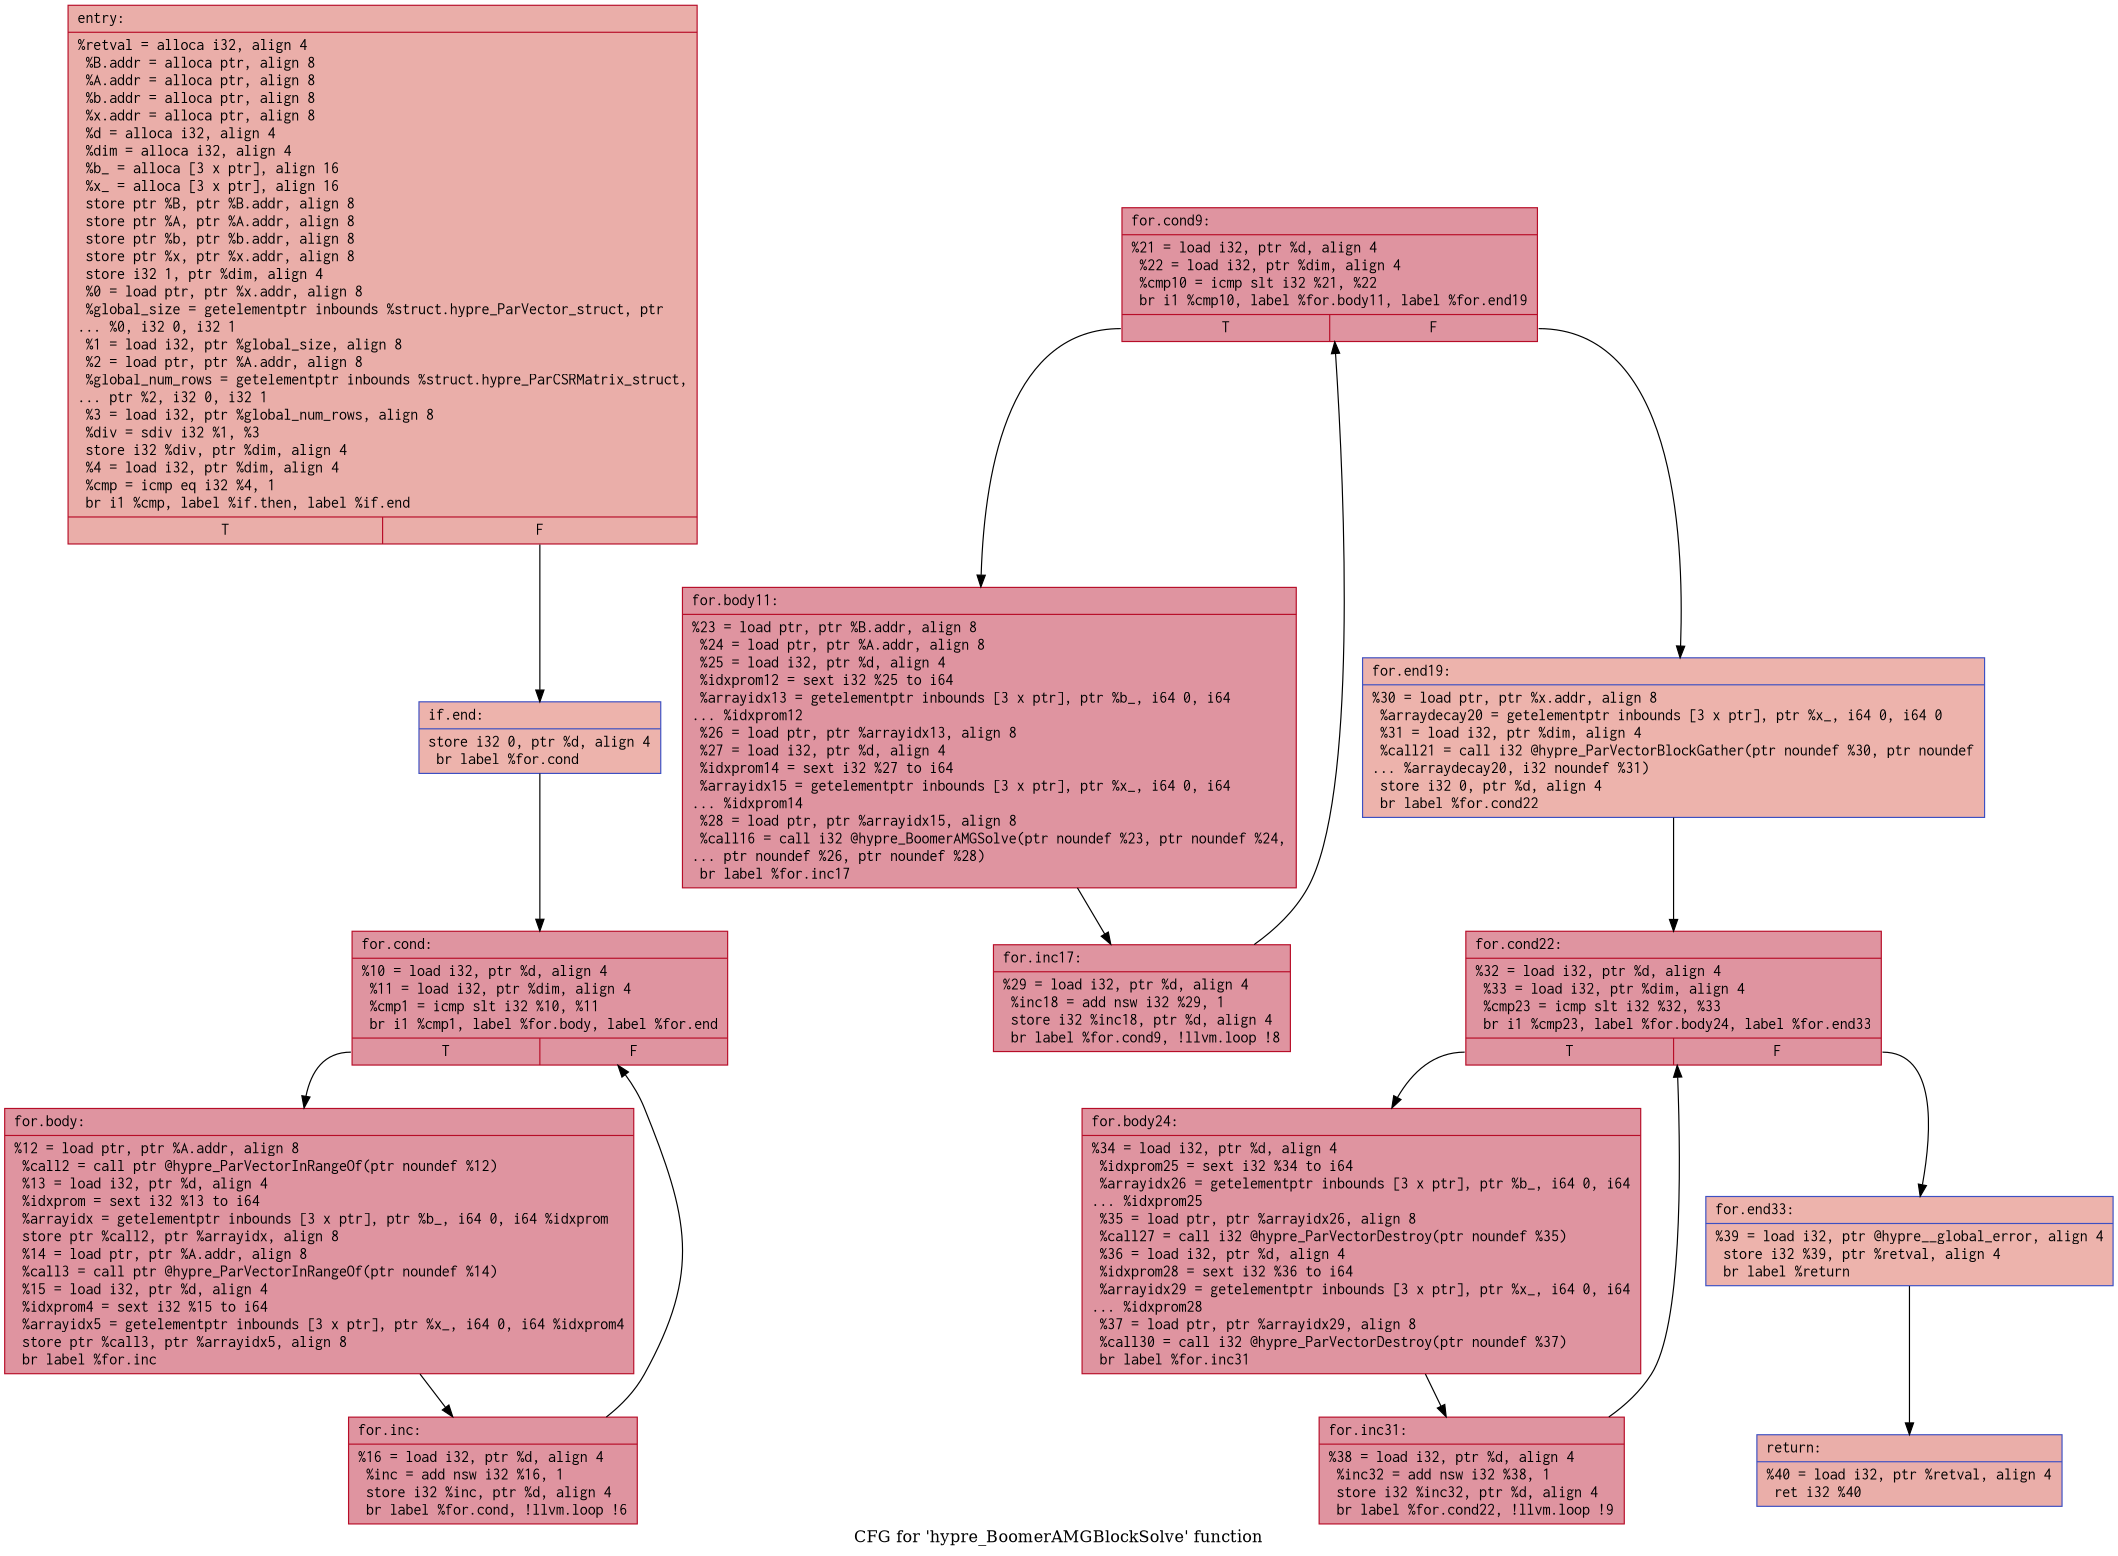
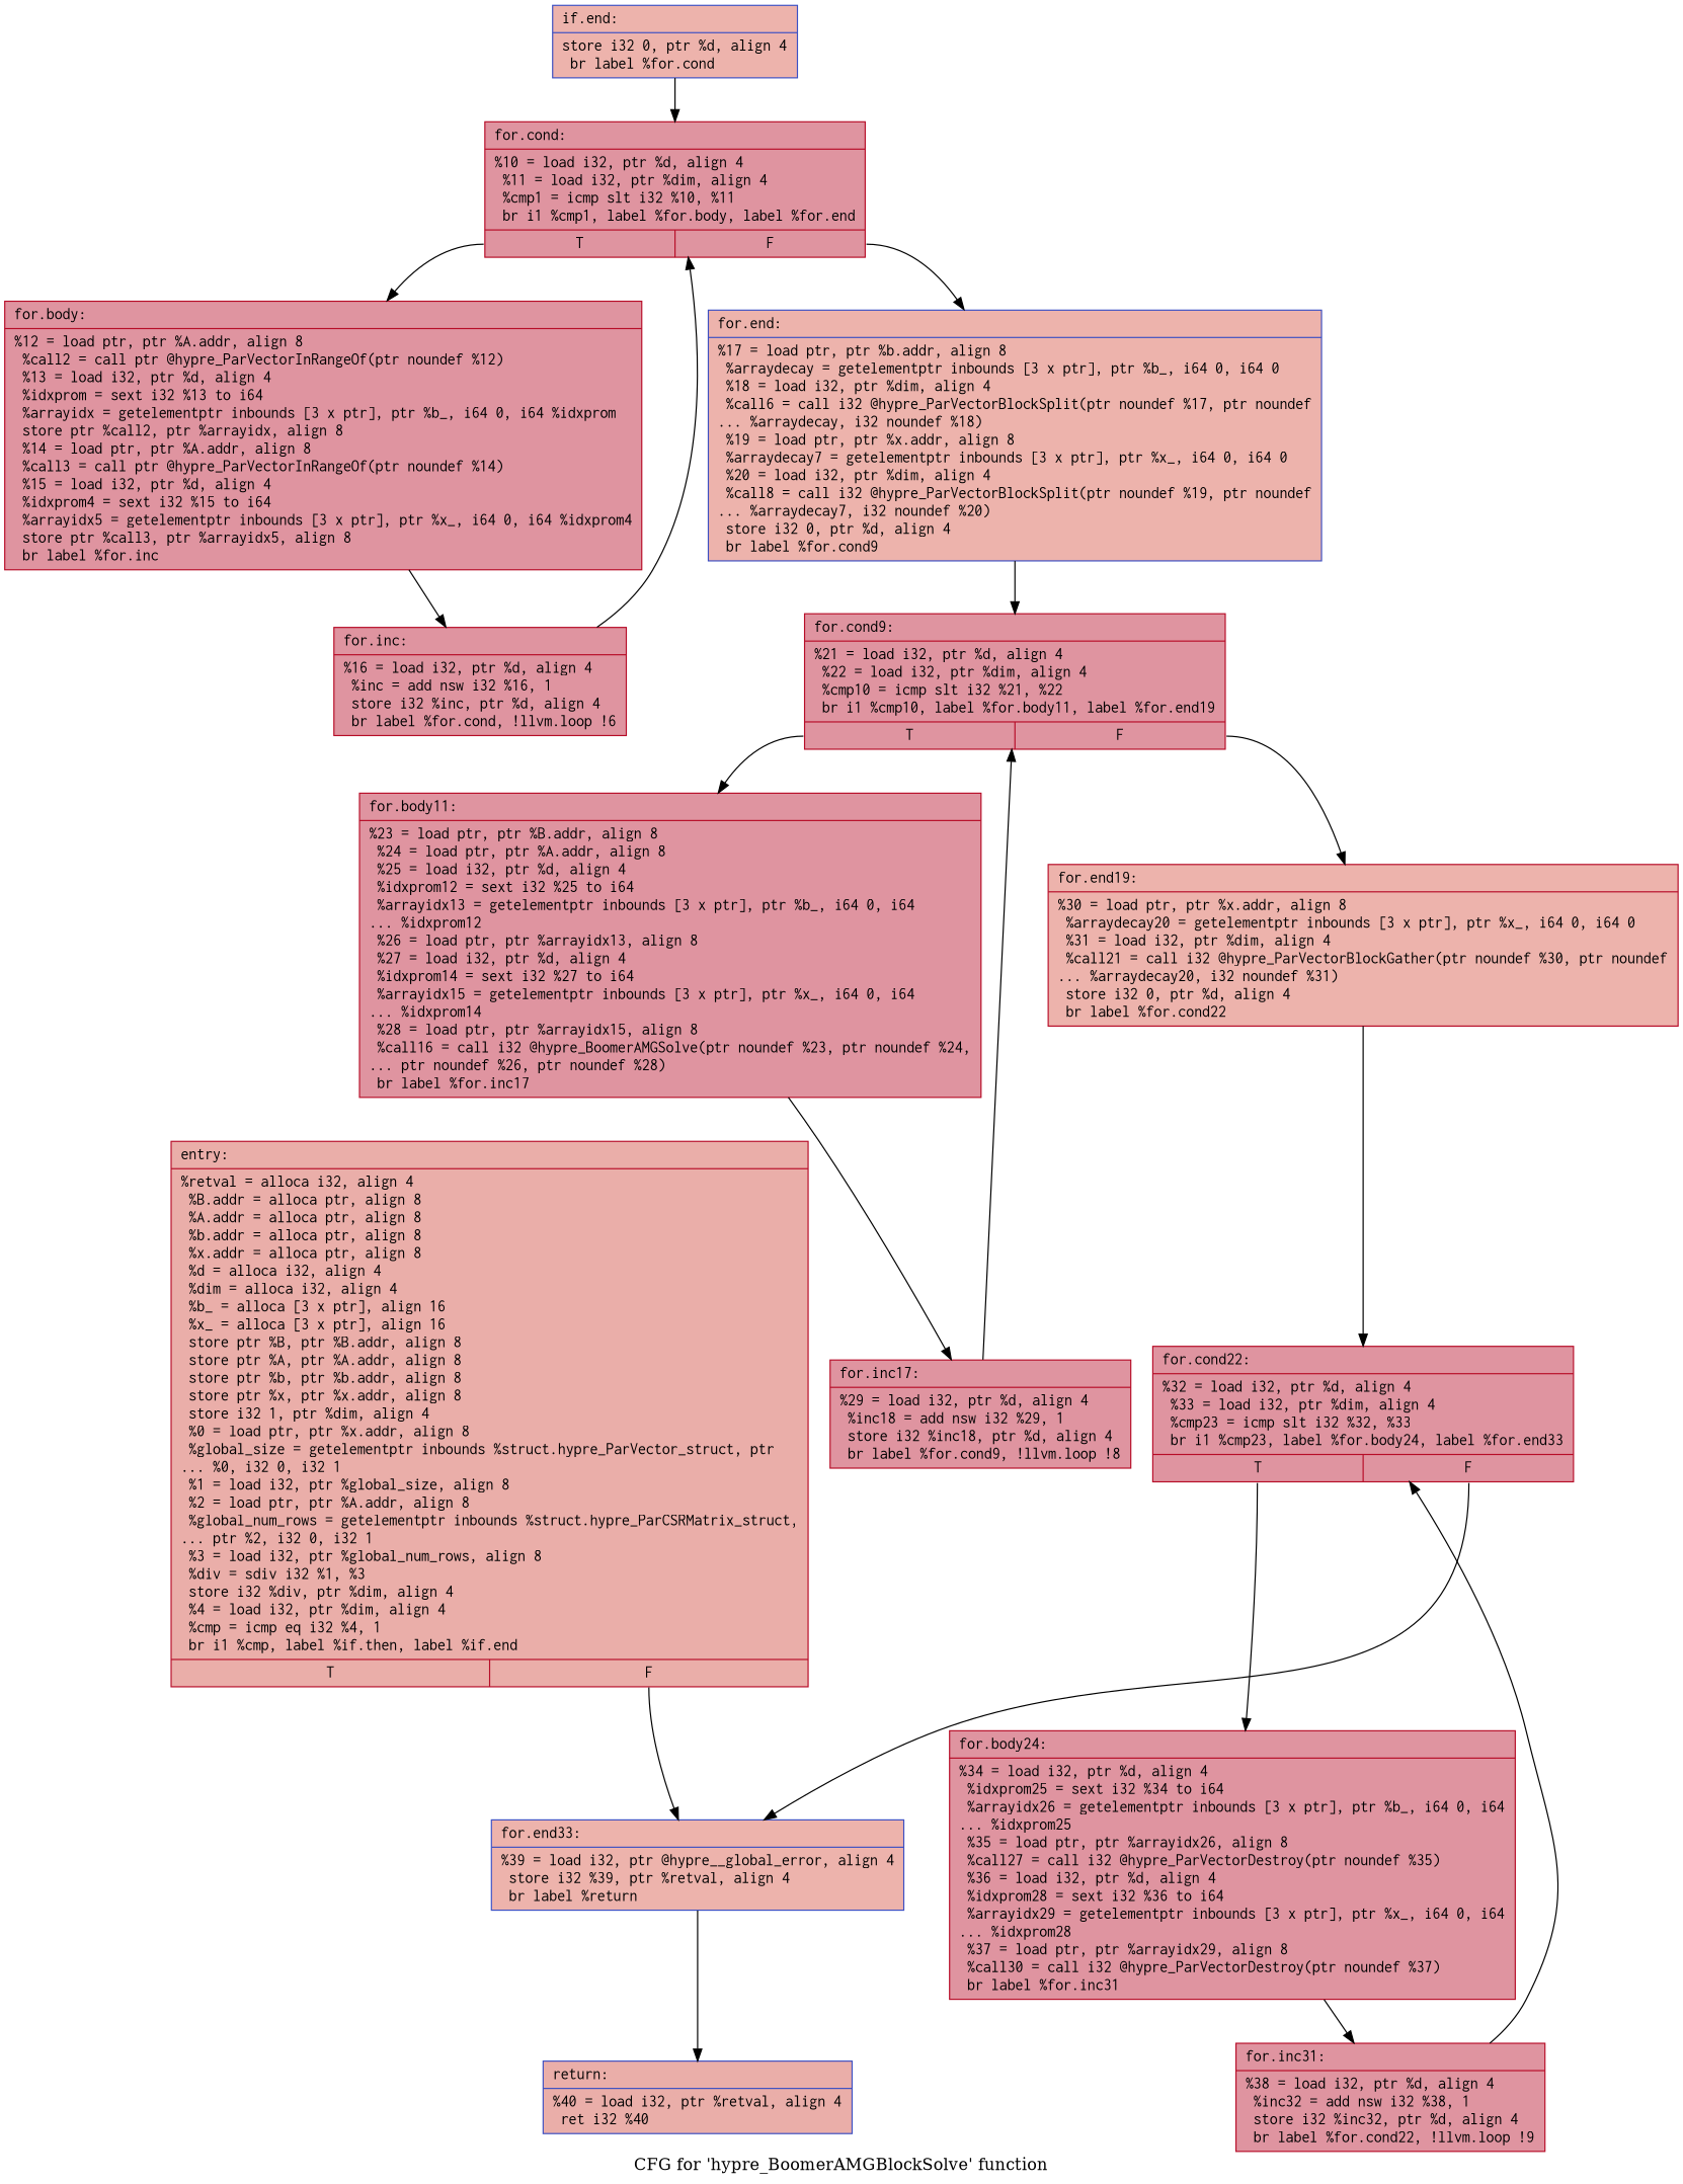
  digraph {
    label="CFG for 'hypre_BoomerAMGBlockSolve' function"
    node [color="#b70d28ff" fillcolor="#b70d2870" fontname=Courier shape=record style=filled]
    n1 [fillcolor="#d0473d70" label="{entry:\l|  %retval = alloca i32, align 4\l  %B.addr = alloca ptr, align 8\l  %A.addr = alloca ptr, align 8\l  %b.addr = alloca ptr, align 8\l  %x.addr = alloca ptr, align 8\l  %d = alloca i32, align 4\l  %dim = alloca i32, align 4\l  %b_ = alloca [3 x ptr], align 16\l  %x_ = alloca [3 x ptr], align 16\l  store ptr %B, ptr %B.addr, align 8\l  store ptr %A, ptr %A.addr, align 8\l  store ptr %b, ptr %b.addr, align 8\l  store ptr %x, ptr %x.addr, align 8\l  store i32 1, ptr %dim, align 4\l  %0 = load ptr, ptr %x.addr, align 8\l  %global_size = getelementptr inbounds %struct.hypre_ParVector_struct, ptr\l... %0, i32 0, i32 1\l  %1 = load i32, ptr %global_size, align 8\l  %2 = load ptr, ptr %A.addr, align 8\l  %global_num_rows = getelementptr inbounds %struct.hypre_ParCSRMatrix_struct,\l... ptr %2, i32 0, i32 1\l  %3 = load i32, ptr %global_num_rows, align 8\l  %div = sdiv i32 %1, %3\l  store i32 %div, ptr %dim, align 4\l  %4 = load i32, ptr %dim, align 4\l  %cmp = icmp eq i32 %4, 1\l  br i1 %cmp, label %if.then, label %if.end\l|{<s0>T|<s1>F}}"]
    n2 [color="#3d50c3ff" fillcolor="#d6524470" label="{if.end:\l|  store i32 0, ptr %d, align 4\l  br label %for.cond\l}"]
    n3 [label="{for.cond:\l|  %10 = load i32, ptr %d, align 4\l  %11 = load i32, ptr %dim, align 4\l  %cmp1 = icmp slt i32 %10, %11\l  br i1 %cmp1, label %for.body, label %for.end\l|{<s0>T|<s1>F}}"]
    n4 [color="#3d50c3ff" fillcolor="#d0473d70" label="{return:\l|  %40 = load i32, ptr %retval, align 4\l  ret i32 %40\l}"]
    n5 [label="{for.body:\l|  %12 = load ptr, ptr %A.addr, align 8\l  %call2 = call ptr @hypre_ParVectorInRangeOf(ptr noundef %12)\l  %13 = load i32, ptr %d, align 4\l  %idxprom = sext i32 %13 to i64\l  %arrayidx = getelementptr inbounds [3 x ptr], ptr %b_, i64 0, i64 %idxprom\l  store ptr %call2, ptr %arrayidx, align 8\l  %14 = load ptr, ptr %A.addr, align 8\l  %call3 = call ptr @hypre_ParVectorInRangeOf(ptr noundef %14)\l  %15 = load i32, ptr %d, align 4\l  %idxprom4 = sext i32 %15 to i64\l  %arrayidx5 = getelementptr inbounds [3 x ptr], ptr %x_, i64 0, i64 %idxprom4\l  store ptr %call3, ptr %arrayidx5, align 8\l  br label %for.inc\l}"]
+   n6 [color="#3d50c3ff" fillcolor="#d6524470" label="{for.end:\l|  %17 = load ptr, ptr %b.addr, align 8\l  %arraydecay = getelementptr inbounds [3 x ptr], ptr %b_, i64 0, i64 0\l  %18 = load i32, ptr %dim, align 4\l  %call6 = call i32 @hypre_ParVectorBlockSplit(ptr noundef %17, ptr noundef\l... %arraydecay, i32 noundef %18)\l  %19 = load ptr, ptr %x.addr, align 8\l  %arraydecay7 = getelementptr inbounds [3 x ptr], ptr %x_, i64 0, i64 0\l  %20 = load i32, ptr %dim, align 4\l  %call8 = call i32 @hypre_ParVectorBlockSplit(ptr noundef %19, ptr noundef\l... %arraydecay7, i32 noundef %20)\l  store i32 0, ptr %d, align 4\l  br label %for.cond9\l}"]
    n7 [label="{for.inc:\l|  %16 = load i32, ptr %d, align 4\l  %inc = add nsw i32 %16, 1\l  store i32 %inc, ptr %d, align 4\l  br label %for.cond, !llvm.loop !6\l}"]
    n8 [label="{for.cond9:\l|  %21 = load i32, ptr %d, align 4\l  %22 = load i32, ptr %dim, align 4\l  %cmp10 = icmp slt i32 %21, %22\l  br i1 %cmp10, label %for.body11, label %for.end19\l|{<s0>T|<s1>F}}"]
    n9 [label="{for.body11:\l|  %23 = load ptr, ptr %B.addr, align 8\l  %24 = load ptr, ptr %A.addr, align 8\l  %25 = load i32, ptr %d, align 4\l  %idxprom12 = sext i32 %25 to i64\l  %arrayidx13 = getelementptr inbounds [3 x ptr], ptr %b_, i64 0, i64\l... %idxprom12\l  %26 = load ptr, ptr %arrayidx13, align 8\l  %27 = load i32, ptr %d, align 4\l  %idxprom14 = sext i32 %27 to i64\l  %arrayidx15 = getelementptr inbounds [3 x ptr], ptr %x_, i64 0, i64\l... %idxprom14\l  %28 = load ptr, ptr %arrayidx15, align 8\l  %call16 = call i32 @hypre_BoomerAMGSolve(ptr noundef %23, ptr noundef %24,\l... ptr noundef %26, ptr noundef %28)\l  br label %for.inc17\l}"]
-   n10 [color="#3d50c3ff" fillcolor="#d6524470" label="{for.end19:\l|  %30 = load ptr, ptr %x.addr, align 8\l  %arraydecay20 = getelementptr inbounds [3 x ptr], ptr %x_, i64 0, i64 0\l  %31 = load i32, ptr %dim, align 4\l  %call21 = call i32 @hypre_ParVectorBlockGather(ptr noundef %30, ptr noundef\l... %arraydecay20, i32 noundef %31)\l  store i32 0, ptr %d, align 4\l  br label %for.cond22\l}"]
+   n10 [fillcolor="#d6524470" label="{for.end19:\l|  %30 = load ptr, ptr %x.addr, align 8\l  %arraydecay20 = getelementptr inbounds [3 x ptr], ptr %x_, i64 0, i64 0\l  %31 = load i32, ptr %dim, align 4\l  %call21 = call i32 @hypre_ParVectorBlockGather(ptr noundef %30, ptr noundef\l... %arraydecay20, i32 noundef %31)\l  store i32 0, ptr %d, align 4\l  br label %for.cond22\l}"]
    n11 [label="{for.inc17:\l|  %29 = load i32, ptr %d, align 4\l  %inc18 = add nsw i32 %29, 1\l  store i32 %inc18, ptr %d, align 4\l  br label %for.cond9, !llvm.loop !8\l}"]
    n12 [label="{for.cond22:\l|  %32 = load i32, ptr %d, align 4\l  %33 = load i32, ptr %dim, align 4\l  %cmp23 = icmp slt i32 %32, %33\l  br i1 %cmp23, label %for.body24, label %for.end33\l|{<s0>T|<s1>F}}"]
    n13 [label="{for.body24:\l|  %34 = load i32, ptr %d, align 4\l  %idxprom25 = sext i32 %34 to i64\l  %arrayidx26 = getelementptr inbounds [3 x ptr], ptr %b_, i64 0, i64\l... %idxprom25\l  %35 = load ptr, ptr %arrayidx26, align 8\l  %call27 = call i32 @hypre_ParVectorDestroy(ptr noundef %35)\l  %36 = load i32, ptr %d, align 4\l  %idxprom28 = sext i32 %36 to i64\l  %arrayidx29 = getelementptr inbounds [3 x ptr], ptr %x_, i64 0, i64\l... %idxprom28\l  %37 = load ptr, ptr %arrayidx29, align 8\l  %call30 = call i32 @hypre_ParVectorDestroy(ptr noundef %37)\l  br label %for.inc31\l}"]
    n14 [color="#3d50c3ff" fillcolor="#d6524470" label="{for.end33:\l|  %39 = load i32, ptr @hypre__global_error, align 4\l  store i32 %39, ptr %retval, align 4\l  br label %return\l}"]
    n15 [label="{for.inc31:\l|  %38 = load i32, ptr %d, align 4\l  %inc32 = add nsw i32 %38, 1\l  store i32 %inc32, ptr %d, align 4\l  br label %for.cond22, !llvm.loop !9\l}"]
-   n1 -> n2 [tailport=s1]
+   n1 -> n14 [tailport=s1]
    n2 -> n3
    n3 -> n5 [tailport=s0]
+   n3 -> n6 [tailport=s1]
    n5 -> n7
+   n6 -> n8
    n7 -> n3
    n8 -> n9 [tailport=s0]
    n8 -> n10 [tailport=s1]
    n9 -> n11
    n10 -> n12
    n11 -> n8
    n12 -> n13 [tailport=s0]
    n12 -> n14 [tailport=s1]
    n13 -> n15
    n14 -> n4
    n15 -> n12
  }
